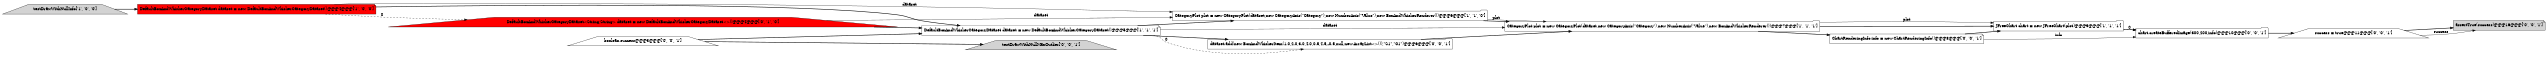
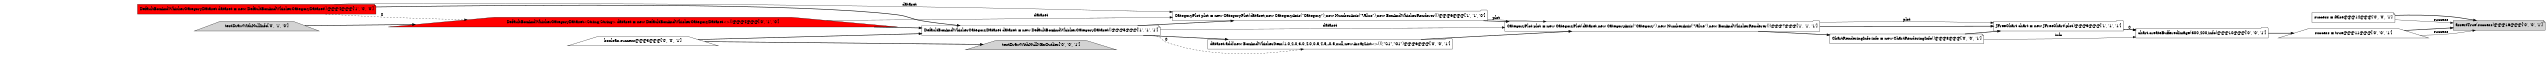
  digraph {
    rankdir=LR
    node [fillcolor=white shape=trapezium style=filled]
    edge [style=bold]
    n1 [label="dataset.add(new BoxAndWhiskerItem(1.0,2.0,3.0,4.0,0.5,4.5,-0.5,null,new ArrayList<>()),\"S1\",\"C1\")@@@6@@@['0', '0', '1']" shape=folder]
    n2 [label="CategoryPlot plot = new CategoryPlot(dataset,new CategoryAxis(\"Category\"),new NumberAxis(\"Value\"),new BoxAndWhiskerRenderer())@@@7@@@['1', '1', '1']" shape=folder]
    n3 [label="JFreeChart chart = new JFreeChart(plot)@@@9@@@['1', '1', '1']" shape=folder]
    n4 [label="ChartRenderingInfo info = new ChartRenderingInfo()@@@8@@@['0', '0', '1']" shape=note]
    n5 [label="chart.createBufferedImage(300,200,info)@@@10@@@['0', '0', '1']" shape=folder]
    n6 [label="success = true@@@11@@@['0', '0', '1']"]
    n7 [fillcolor=red label="DefaultBoxAndWhiskerCategoryDataset<String,String> dataset = new DefaultBoxAndWhiskerCategoryDataset<>()@@@4@@@['0', '1', '0']"]
    n8 [label="DefaultBoxAndWhiskerCategoryDataset dataset = new DefaultBoxAndWhiskerCategoryDataset()@@@5@@@['1', '1', '1']" shape=note]
    n9 [label="CategoryPlot plot = new CategoryPlot(dataset,new CategoryAxis(\"Category\"),new NumberAxis(\"Value\"),new BoxAndWhiskerRenderer())@@@6@@@['1', '1', '0']" shape=folder]
    n10 [fillcolor=lightgray label="assertTrue(success)@@@16@@@['0', '0', '1']" shape=note]
    n11 [label="boolean success@@@3@@@['0', '0', '1']"]
    n12 [fillcolor=lightgray label="testDrawWithNullMaxOutlier['0', '0', '1']"]
-   n13 [fillcolor=lightgray label="testDrawWithNullInfo['1', '0', '0']"]
    n14 [fillcolor=red label="DefaultBoxAndWhiskerCategoryDataset dataset = new DefaultBoxAndWhiskerCategoryDataset()@@@4@@@['1', '0', '0']" shape=note]
+   n15 [fillcolor=lightgray label="testDrawWithNullInfo['0', '1', '0']"]
+   n16 [label="success = false@@@14@@@['0', '0', '1']" shape=note]
    n1 -> n2
    n2 -> n3
    n2 -> n3 [label=plot style=solid]
    n2 -> n4
    n3 -> n5
    n3 -> n5 [label=0 style=dashed]
    n4 -> n3
    n4 -> n5 [label=info style=solid]
    n5 -> n6
    n6 -> n10
    n6 -> n10 [label=success style=solid]
    n7 -> n8
    n7 -> n9 [label=dataset style=solid]
    n8 -> n1
    n8 -> n1 [label=0 style=dashed]
    n8 -> n2 [label=dataset style=solid]
    n8 -> n9
    n9 -> n2 [label=plot style=solid]
    n9 -> n2
    n11 -> n8
    n11 -> n12
-   n13 -> n14
    n14 -> n7 [label=0 style=dashed]
    n14 -> n8
    n14 -> n9 [label=dataset style=solid]
+   n15 -> n7
+   n16 -> n10
+   n16 -> n10 [label=success style=solid]
  }
